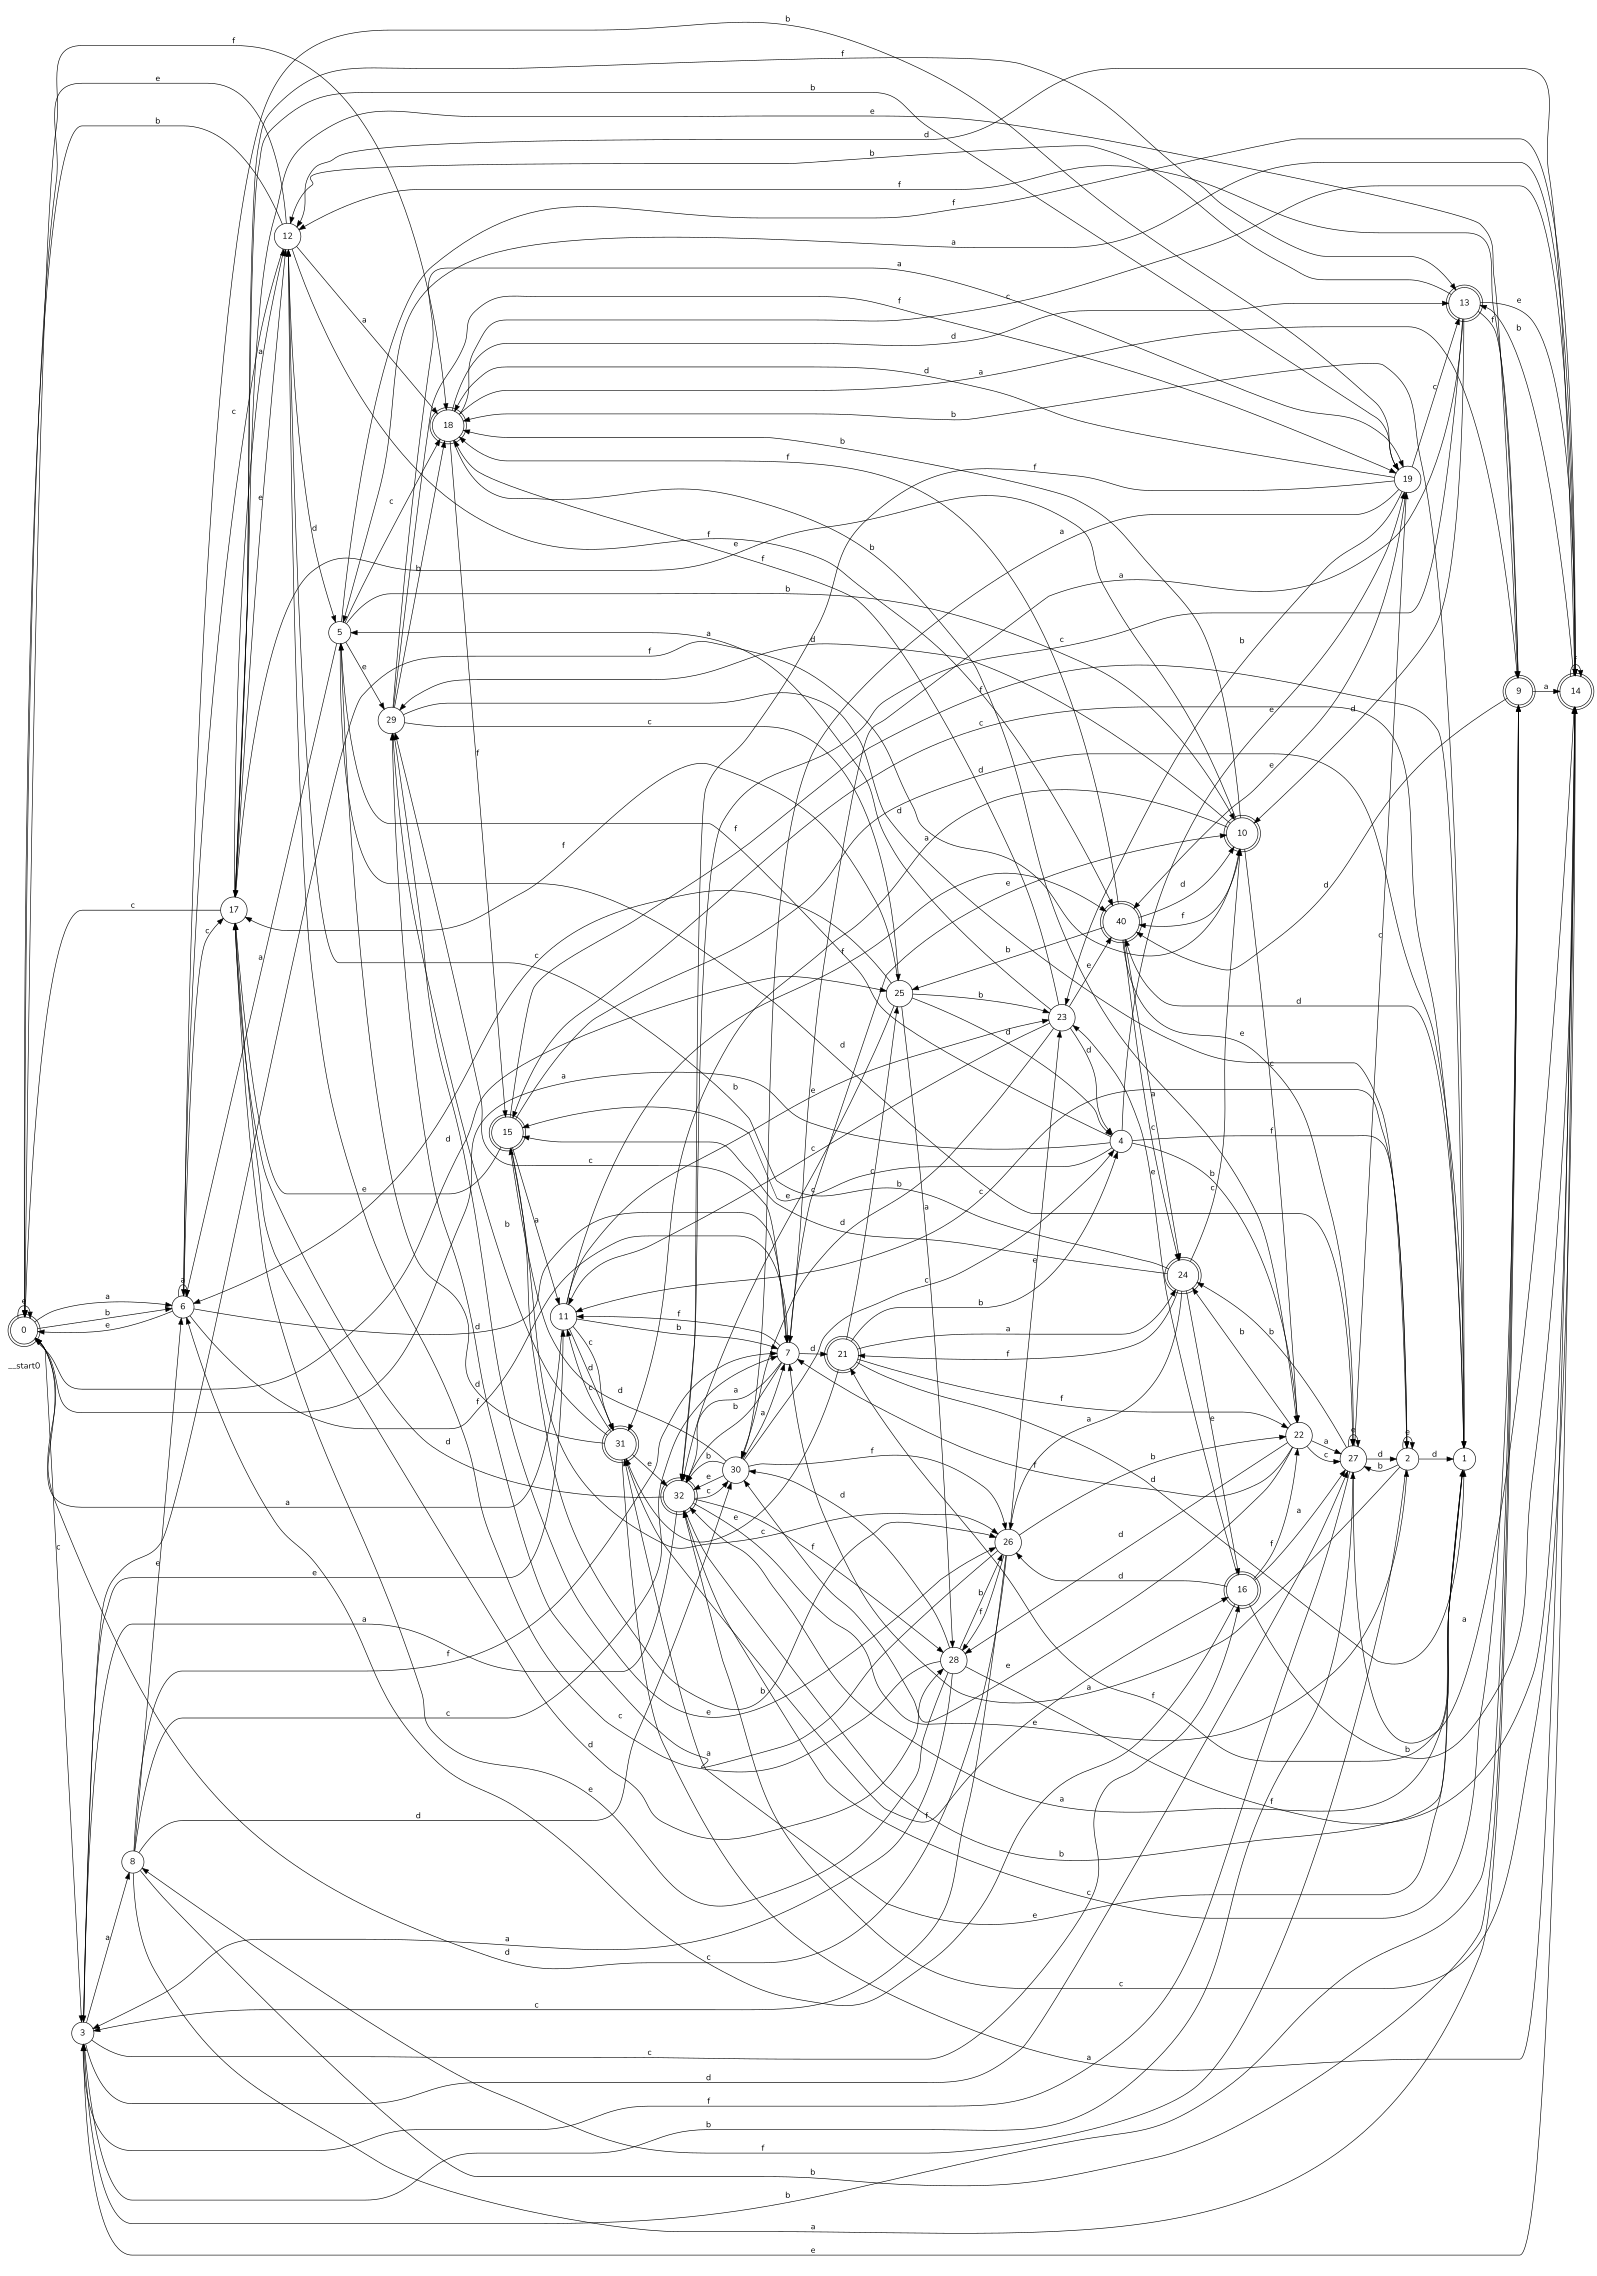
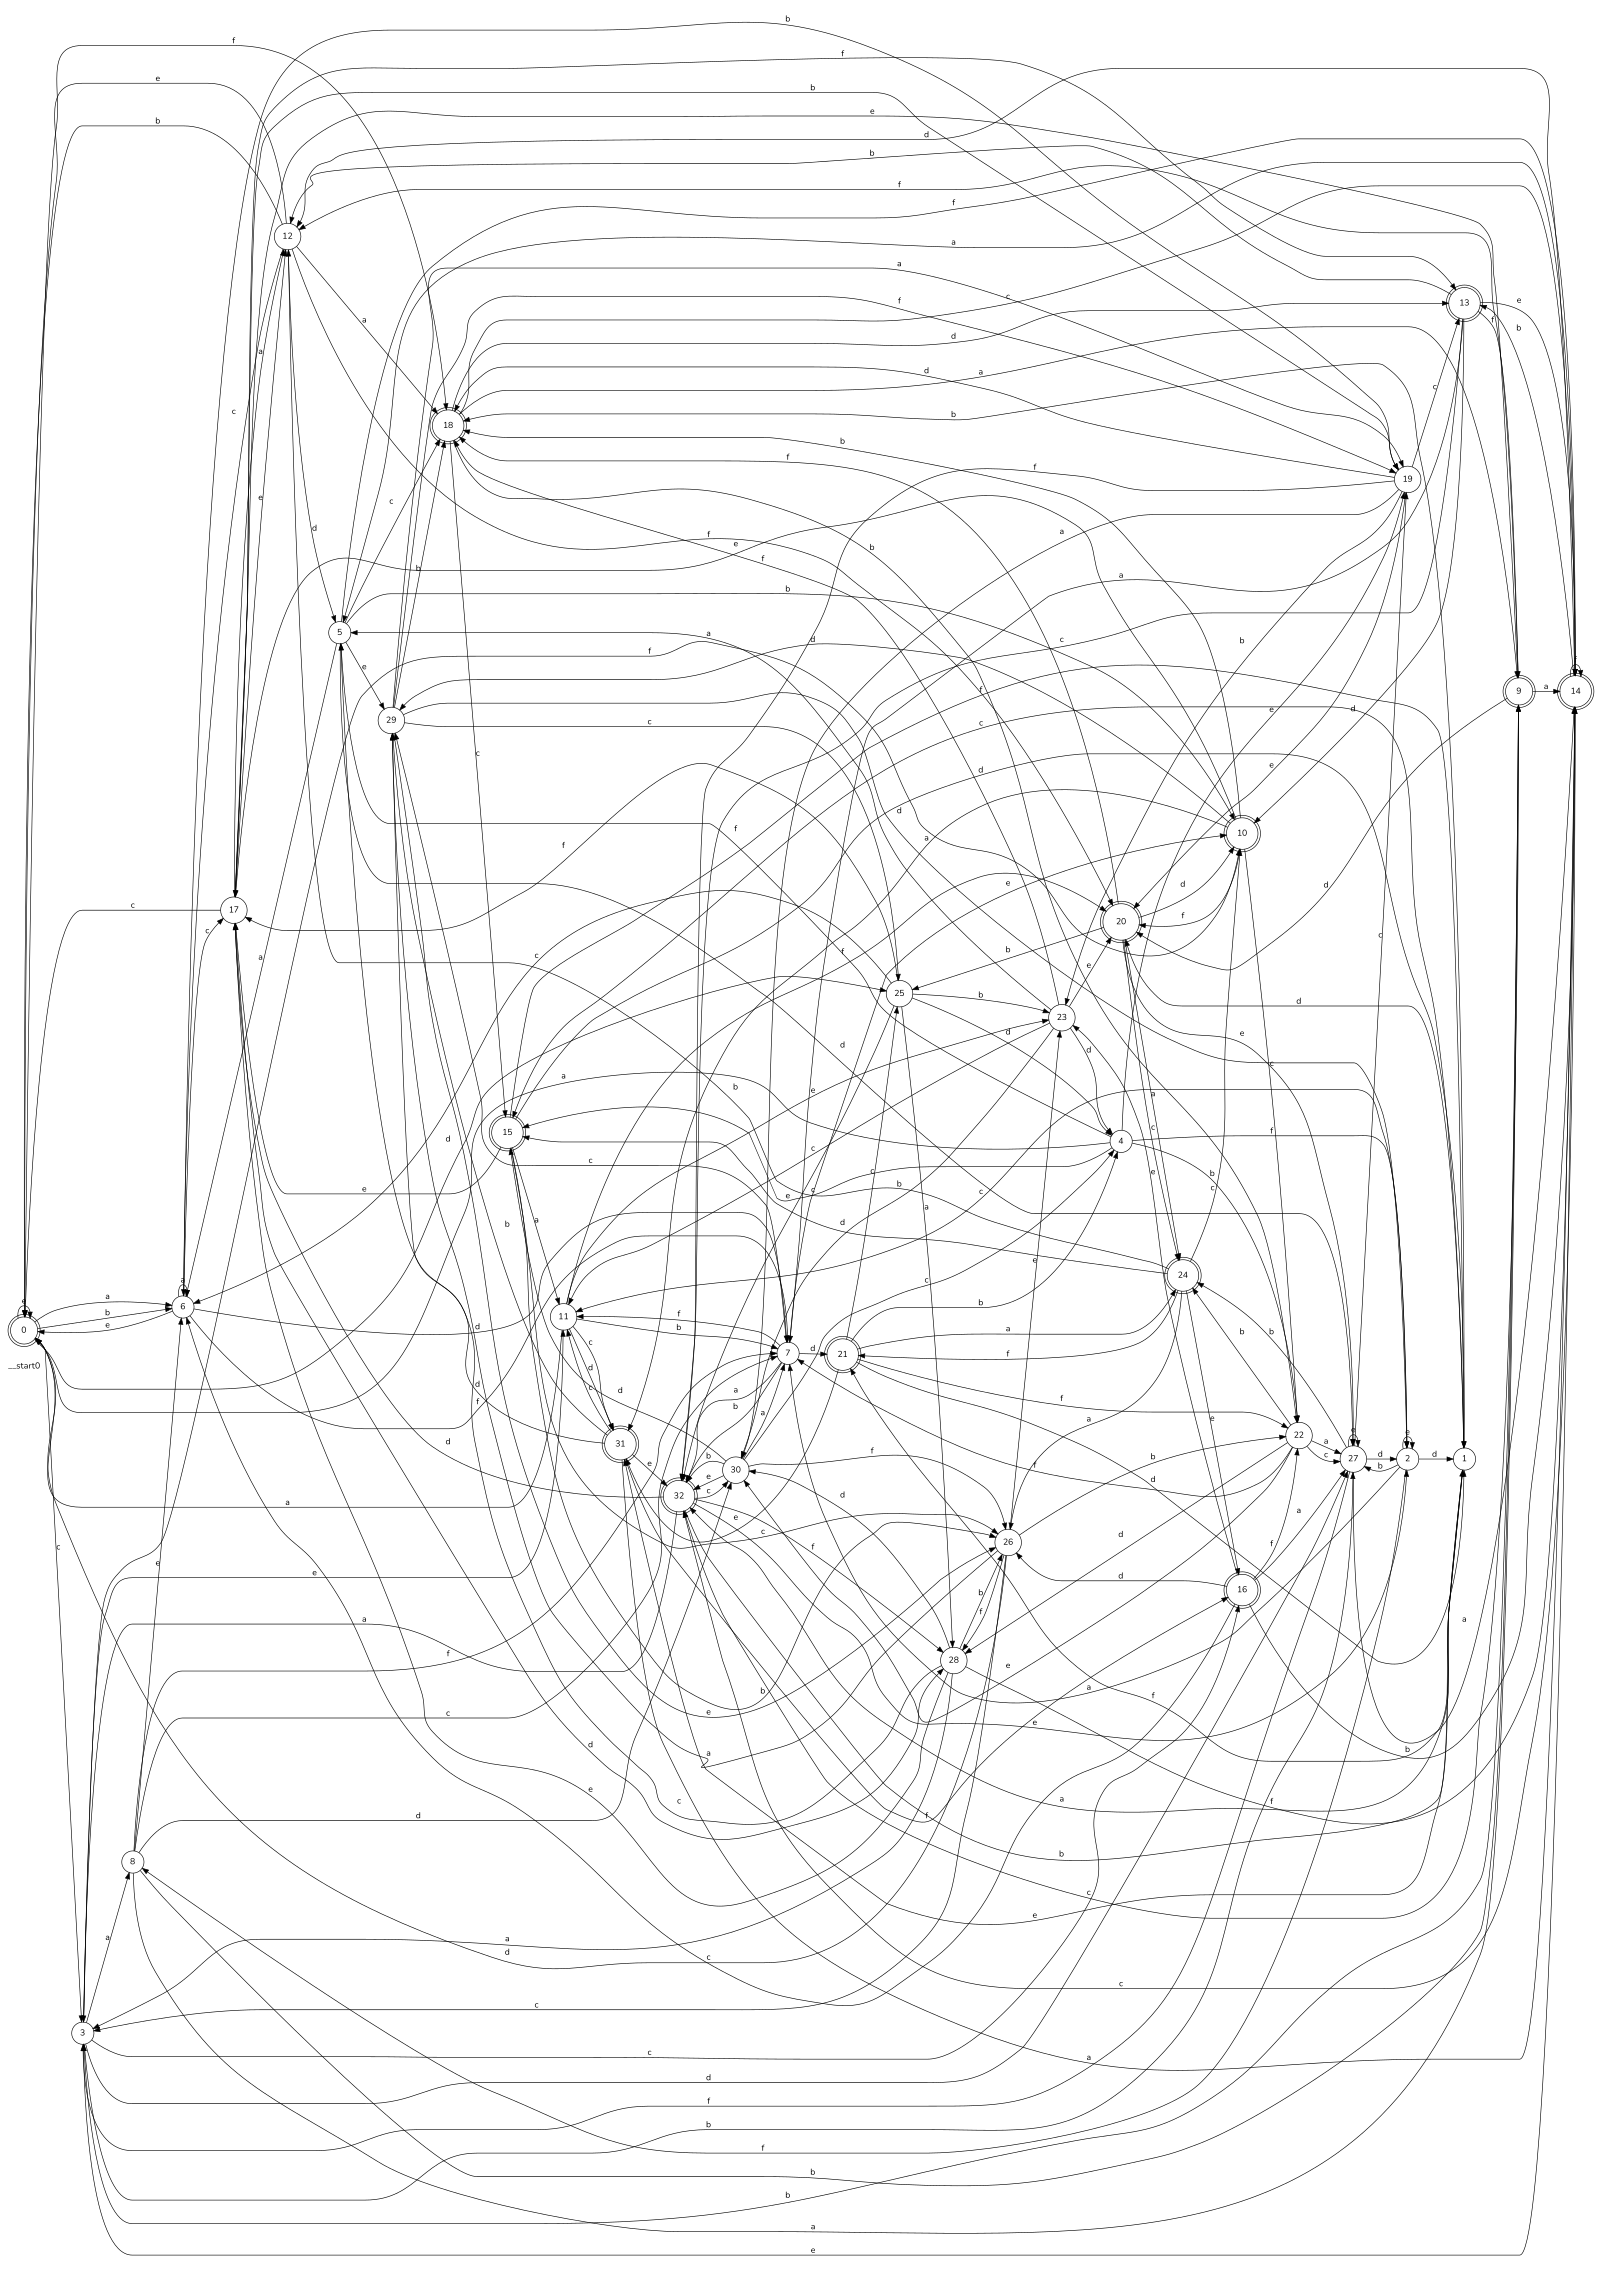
  digraph {
    fontname=Nunito
    rankdir=LR
    node [fontname=Nunito shape=circle color=black fillcolor=white style=filled]
    edge [fontname=Nunito]
    __start0 [shape=none color="" fillcolor="" style=""]
    n2 [label=0 shape=doublecircle style="rounded,filled"]
    n3 [label=3]
    n4 [label=6]
    n5 [label=18 shape=doublecircle style="rounded,filled"]
    n6 [label=25]
    n7 [label=8]
    n8 [label=11]
    n9 [label=27]
    n10 [label=10 shape=doublecircle style="rounded,filled"]
    n11 [label=16 shape=doublecircle style="rounded,filled"]
    n12 [label=7]
    n13 [label=19]
    n14 [label=17]
    n15 [label=15 shape=doublecircle style="rounded,filled"]
    n16 [label=22]
    n17 [label=14 shape=doublecircle style="rounded,filled"]
    n18 [label=9 shape=doublecircle style="rounded,filled"]
    n19 [label=13 shape=doublecircle style="rounded,filled"]
    n20 [label=32 shape=doublecircle style="rounded,filled"]
    n21 [label=4]
    n22 [label=23]
    n23 [label=28]
    n24 [label=1]
-   n25 [label=40 shape=doublecircle style="rounded,filled"]
+   n25 [label=20 shape=doublecircle style="rounded,filled"]
    n26 [label=21 shape=doublecircle style="rounded,filled"]
    n27 [label=31 shape=doublecircle style="rounded,filled"]
    n28 [label=26]
    n29 [label=24 shape=doublecircle style="rounded,filled"]
    n30 [label=5]
    n31 [label=29]
    n32 [label=2]
    n33 [label=30]
    n34 [label=12]
    n2 -> n2 [label=e]
    n2 -> n3 [label=c]
    n2 -> n4 [label=a]
    n2 -> n4 [label=b]
    n2 -> n5 [label=f]
    n2 -> n6 [label=d]
    n3 -> n7 [label=a]
    n3 -> n8 [label=e]
    n3 -> n9 [label=b]
    n3 -> n9 [label=d]
    n3 -> n10 [label=f]
    n3 -> n11 [label=c]
    n4 -> n2 [label=e]
    n4 -> n4 [label=a]
    n4 -> n12 [label=d]
    n4 -> n12 [label=f]
    n4 -> n13 [label=b]
    n4 -> n14 [label=c]
-   n5 -> n15 [label=f]
+   n5 -> n15 [label=c]
    n5 -> n16 [label=b]
    n5 -> n17 [label=c]
    n5 -> n18 [label=a]
    n5 -> n19 [label=d]
    n6 -> n4 [label=c]
    n6 -> n14 [label=f]
    n6 -> n20 [label=e]
    n6 -> n21 [label=d]
    n6 -> n22 [label=b]
    n6 -> n23 [label=a]
    n7 -> n4 [label=e]
    n7 -> n12 [label=c]
    n7 -> n12 [label=f]
    n7 -> n18 [label=a]
    n7 -> n18 [label=b]
    n7 -> n33 [label=d]
    n8 -> n2 [label=a]
    n8 -> n12 [label=b]
    n8 -> n22 [label=e]
    n8 -> n25 [label=f]
    n8 -> n27 [label=c]
    n8 -> n27 [label=d]
    n9 -> n3 [label=f]
    n9 -> n9 [label=e]
    n9 -> n13 [label=c]
    n9 -> n17 [label=a]
    n9 -> n29 [label=b]
    n9 -> n32 [label=d]
    n10 -> n5 [label=b]
    n10 -> n14 [label=e]
    n10 -> n16 [label=c]
    n10 -> n25 [label=f]
    n10 -> n27 [label=a]
    n10 -> n31 [label=d]
    n11 -> n4 [label=c]
    n11 -> n9 [label=a]
    n11 -> n16 [label=f]
    n11 -> n17 [label=b]
    n11 -> n22 [label=e]
    n11 -> n28 [label=d]
    n12 -> n8 [label=f]
    n12 -> n10 [label=e]
    n12 -> n20 [label=a]
    n12 -> n20 [label=b]
    n12 -> n26 [label=d]
    n12 -> n31 [label=c]
    n13 -> n5 [label=d]
    n13 -> n19 [label=c]
    n13 -> n20 [label=f]
    n13 -> n22 [label=b]
    n13 -> n25 [label=e]
    n13 -> n33 [label=a]
    n14 -> n2 [label=c]
    n14 -> n13 [label=b]
    n14 -> n19 [label=f]
    n14 -> n23 [label=d]
    n14 -> n34 [label=a]
    n14 -> n34 [label=e]
    n15 -> n8 [label=a]
    n15 -> n14 [label=e]
    n15 -> n24 [label=d]
    n15 -> n24 [label=f]
    n15 -> n28 [label=b]
    n15 -> n28 [label=c]
    n16 -> n9 [label=a]
    n16 -> n9 [label=c]
    n16 -> n12 [label=f]
    n16 -> n23 [label=d]
    n16 -> n29 [label=b]
    n16 -> n33 [label=e]
    n17 -> n3 [label=e]
    n17 -> n17 [label=f]
    n17 -> n19 [label=b]
    n17 -> n20 [label=c]
    n17 -> n30 [label=a]
    n17 -> n34 [label=d]
    n18 -> n3 [label=b]
    n18 -> n14 [label=e]
    n18 -> n17 [label=a]
    n18 -> n20 [label=c]
    n18 -> n25 [label=d]
    n18 -> n34 [label=f]
    n19 -> n10 [label=d]
    n19 -> n12 [label=a]
    n19 -> n17 [label=e]
    n19 -> n18 [label=f]
    n19 -> n20 [label=c]
    n19 -> n34 [label=b]
    n20 -> n3 [label=a]
    n20 -> n14 [label=d]
    n20 -> n23 [label=f]
    n20 -> n24 [label=b]
    n20 -> n32 [label=e]
    n20 -> n33 [label=c]
    n21 -> n2 [label=a]
    n21 -> n13 [label=e]
    n21 -> n15 [label=c]
    n21 -> n16 [label=b]
    n21 -> n30 [label=f]
    n21 -> n32 [label=f]
    n22 -> n5 [label=f]
    n22 -> n8 [label=c]
    n22 -> n21 [label=d]
    n22 -> n25 [label=e]
    n22 -> n30 [label=a]
    n22 -> n33 [label=b]
    n23 -> n3 [label=a]
    n23 -> n14 [label=e]
    n23 -> n17 [label=f]
    n23 -> n28 [label=b]
    n23 -> n33 [label=d]
-   n23 -> n34 [label=c]
+   n23 -> n31 [label=c]
    n24 -> n5 [label=b]
    n24 -> n15 [label=c]
    n24 -> n20 [label=a]
    n24 -> n25 [label=d]
    n24 -> n26 [label=f]
    n24 -> n27 [label=e]
    n25 -> n5 [label=f]
    n25 -> n6 [label=b]
    n25 -> n9 [label=e]
    n25 -> n10 [label=d]
    n25 -> n29 [label=a]
    n25 -> n29 [label=c]
    n26 -> n6 [label=c]
    n26 -> n16 [label=f]
    n26 -> n21 [label=b]
    n26 -> n24 [label=d]
    n26 -> n27 [label=e]
    n26 -> n29 [label=a]
    n27 -> n8 [label=c]
    n27 -> n11 [label=f]
    n27 -> n17 [label=a]
    n27 -> n20 [label=e]
    n27 -> n30 [label=d]
    n27 -> n31 [label=b]
    n28 -> n2 [label=d]
    n28 -> n3 [label=c]
    n28 -> n16 [label=b]
    n28 -> n22 [label=e]
    n28 -> n23 [label=f]
    n28 -> n31 [label=a]
    n29 -> n10 [label=c]
    n29 -> n11 [label=e]
    n29 -> n15 [label=d]
    n29 -> n26 [label=f]
    n29 -> n28 [label=a]
    n29 -> n34 [label=b]
    n30 -> n4 [label=a]
    n30 -> n5 [label=c]
    n30 -> n9 [label=d]
    n30 -> n10 [label=b]
    n30 -> n17 [label=f]
    n30 -> n31 [label=e]
    n31 -> n5 [label=b]
    n31 -> n6 [label=c]
    n31 -> n13 [label=a]
    n31 -> n13 [label=f]
    n31 -> n28 [label=e]
    n31 -> n32 [label=d]
    n32 -> n7 [label=f]
    n32 -> n8 [label=c]
    n32 -> n9 [label=b]
    n32 -> n12 [label=a]
    n32 -> n24 [label=d]
    n32 -> n32 [label=e]
    n33 -> n12 [label=a]
    n33 -> n15 [label=d]
    n33 -> n20 [label=b]
    n33 -> n20 [label=e]
    n33 -> n21 [label=c]
    n33 -> n28 [label=f]
    n34 -> n2 [label=b]
    n34 -> n2 [label=e]
    n34 -> n4 [label=c]
    n34 -> n5 [label=a]
    n34 -> n25 [label=f]
    n34 -> n30 [label=d]
  }
